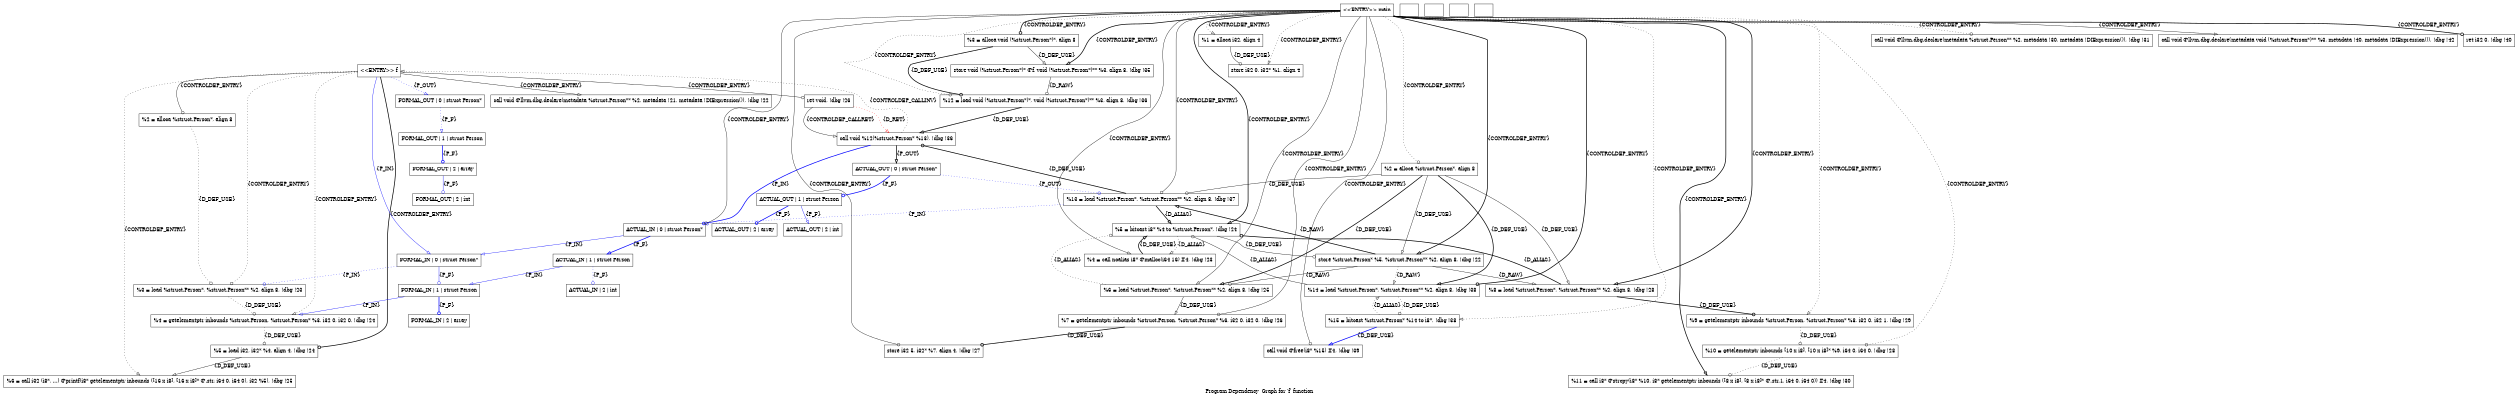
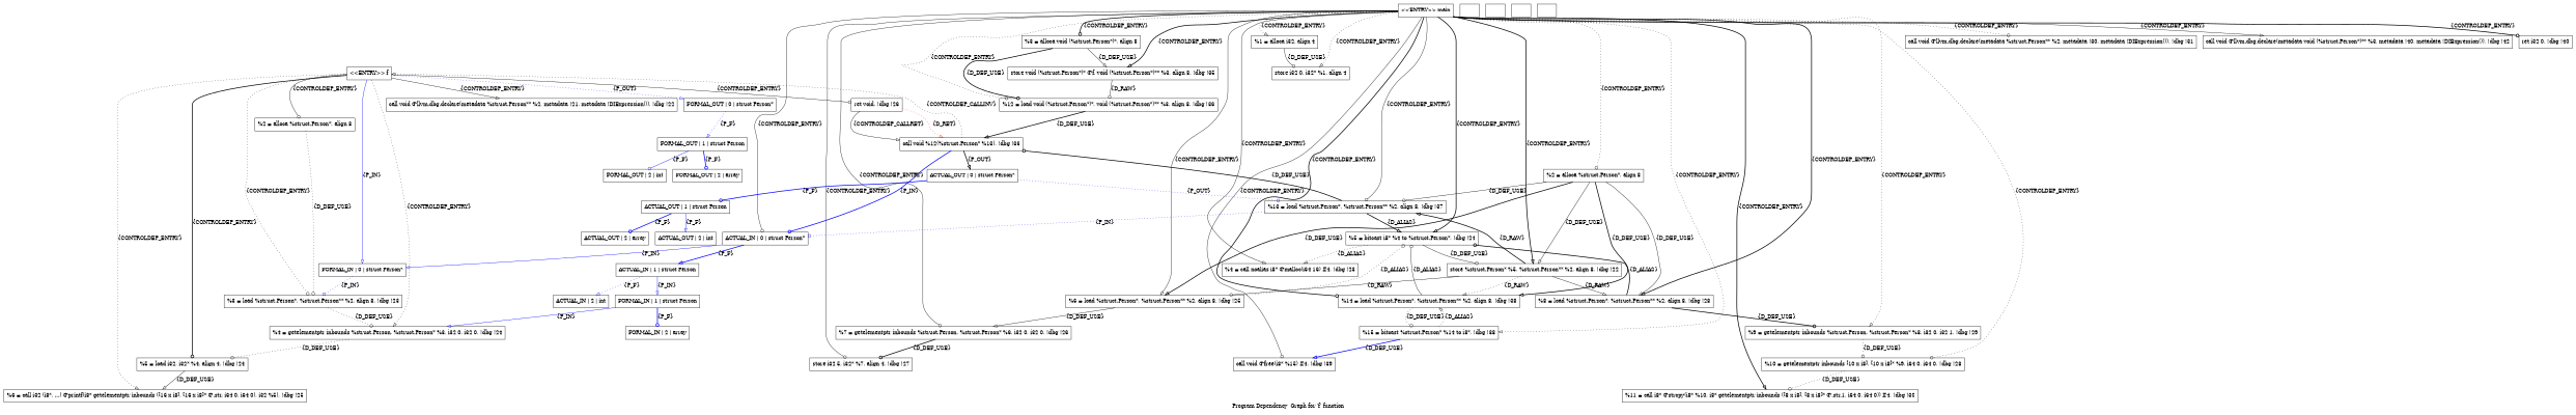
  digraph {
    label="Program Dependency  Graph for 'f' function"
    node [shape=record]
    edge [arrowhead=odot style=solid]
    n1 [label="{\<\<ENTRY\>\> f}"]
    n2 [label="{  %2 = alloca %struct.Person*, align 8}"]
    n3 [label="{  call void @llvm.dbg.declare(metadata %struct.Person** %2, metadata !21, metadata !DIExpression()), !dbg !22}"]
    n4 [label="{  %3 = load %struct.Person*, %struct.Person** %2, align 8, !dbg !23}"]
    n5 [label="{  %4 = getelementptr inbounds %struct.Person, %struct.Person* %3, i32 0, i32 0, !dbg !24}"]
    n6 [label="{  %5 = load i32, i32* %4, align 4, !dbg !24}"]
    n7 [label="{  %6 = call i32 (i8*, ...) @printf(i8* getelementptr inbounds ([16 x i8], [16 x i8]* @.str, i64 0, i64 0), i32 %5), !dbg !25}"]
    n8 [label="{  ret void, !dbg !26}"]
    n9 [label="{FORMAL_IN \| 0 \| struct Person*}"]
    n10 [label="{FORMAL_OUT \| 0 \| struct Person*}"]
    n11 [label="{  call void %12(%struct.Person* %13), !dbg !36}"]
    n12 [label="{FORMAL_IN \| 1 \| struct Person}"]
    n13 [label="{FORMAL_OUT \| 1 \| struct Person}"]
    n14 [label="{ACTUAL_IN \| 0 \| struct Person*}"]
    n15 [label="{ACTUAL_OUT \| 0 \| struct Person*}"]
    n16 [label="{FORMAL_IN \| 2 \| array}"]
    n17 [label="{FORMAL_OUT \| 2 \| array}"]
    n18 [label="{FORMAL_OUT \| 2 \| int}"]
    n19 [label="{}"]
    n20 [label="{ACTUAL_IN \| 1 \| struct Person}"]
    n21 [label="{  %13 = load %struct.Person*, %struct.Person** %2, align 8, !dbg !37}"]
    n22 [label="{ACTUAL_OUT \| 1 \| struct Person}"]
    n23 [label="{\<\<ENTRY\>\> main}"]
    n24 [label="{  %1 = alloca i32, align 4}"]
    n25 [label="{  %2 = alloca %struct.Person*, align 8}"]
    n26 [label="{  %3 = alloca void (%struct.Person*)*, align 8}"]
    n27 [label="{  store i32 0, i32* %1, align 4}"]
    n28 [label="{  call void @llvm.dbg.declare(metadata %struct.Person** %2, metadata !30, metadata !DIExpression()), !dbg !31}"]
    n29 [label="{  %4 = call noalias i8* @malloc(i64 16) #4, !dbg !23}"]
    n30 [label="{  %5 = bitcast i8* %4 to %struct.Person*, !dbg !24}"]
    n31 [label="{  store %struct.Person* %5, %struct.Person** %2, align 8, !dbg !22}"]
    n32 [label="{  %6 = load %struct.Person*, %struct.Person** %2, align 8, !dbg !25}"]
    n33 [label="{  %7 = getelementptr inbounds %struct.Person, %struct.Person* %6, i32 0, i32 0, !dbg !26}"]
    n34 [label="{  store i32 5, i32* %7, align 4, !dbg !27}"]
    n35 [label="{  %8 = load %struct.Person*, %struct.Person** %2, align 8, !dbg !28}"]
    n36 [label="{  %9 = getelementptr inbounds %struct.Person, %struct.Person* %8, i32 0, i32 1, !dbg !29}"]
    n37 [label="{  %10 = getelementptr inbounds [10 x i8], [10 x i8]* %9, i64 0, i64 0, !dbg !28}"]
    n38 [label="{  %11 = call i8* @strcpy(i8* %10, i8* getelementptr inbounds ([8 x i8], [8 x i8]* @.str.1, i64 0, i64 0)) #4, !dbg !30}"]
    n39 [label="{  call void @llvm.dbg.declare(metadata void (%struct.Person*)** %3, metadata !40, metadata !DIExpression()), !dbg !42}"]
    n40 [label="{  store void (%struct.Person*)* @f, void (%struct.Person*)** %3, align 8, !dbg !35}"]
    n41 [label="{  %12 = load void (%struct.Person*)*, void (%struct.Person*)** %3, align 8, !dbg !36}"]
    n42 [label="{  %14 = load %struct.Person*, %struct.Person** %2, align 8, !dbg !38}"]
    n43 [label="{  %15 = bitcast %struct.Person* %14 to i8*, !dbg !38}"]
    n44 [label="{  call void @free(i8* %15) #4, !dbg !39}"]
    n45 [label="{  ret i32 0, !dbg !40}"]
    n46 [label="{}"]
    n47 [label="{}"]
    n48 [label="{}"]
    n49 [label="{ACTUAL_IN \| 2 \| int}"]
    n50 [label="{ACTUAL_OUT \| 2 \| array}"]
    n51 [label="{ACTUAL_OUT \| 2 \| int}"]
    n1 -> n2 [label="{CONTROLDEP_ENTRY}"]
    n1 -> n3 [arrowhead=onormal label="{CONTROLDEP_ENTRY}"]
    n1 -> n4 [label="{CONTROLDEP_ENTRY}" style=dotted]
    n1 -> n5 [arrowhead=onormal label="{CONTROLDEP_ENTRY}" style=dotted]
    n1 -> n6 [label="{CONTROLDEP_ENTRY}" style=bold]
    n1 -> n7 [arrowhead=onormal label="{CONTROLDEP_ENTRY}" style=dotted]
    n1 -> n8 [label="{CONTROLDEP_ENTRY}"]
    n1 -> n9 [arrowhead=onormal color=blue label="{P_IN}"]
    n1 -> n10 [arrowhead=onormal color=blue label="{P_OUT}" style=dotted]
    n2 -> n4 [label="{D_DEF_USE}" style=dotted]
    n4 -> n5 [label="{D_DEF_USE}" style=dotted]
    n5 -> n6 [label="{D_DEF_USE}" style=dotted]
    n6 -> n7 [arrowhead=onormal label="{D_DEF_USE}"]
    n8 -> n11 [arrowhead=onormal label="{CONTROLDEP_CALLRET}"]
    n8 -> n11 [arrowhead=onormal color=red label="{D_RET}" style=dotted]
    n9 -> n4 [color=blue label="{P_IN}" style=dotted]
-   n9 -> n12 [color=blue label="{P_F}"]
    n10 -> n13 [arrowhead=onormal color=blue label="{P_F}" style=dotted]
    n11 -> n1 [arrowhead=onormal label="{CONTROLDEP_CALLINV}" style=dotted]
    n11 -> n14 [color=blue label="{P_IN}" style=bold]
    n11 -> n15 [arrowhead=onormal color=black label="{P_OUT}" style=bold]
    n12 -> n5 [arrowhead=onormal color=blue label="{P_IN}"]
    n12 -> n16 [color=blue label="{P_F}" style=bold]
    n13 -> n17 [color=blue label="{P_F}" style=bold]
-   n17 -> n18 [color=blue label="{P_F}"]
+   n13 -> n18 [color=blue label="{P_F}"]
    n14 -> n9 [arrowhead=onormal color=blue label="{P_IN}"]
    n14 -> n20 [arrowhead=onormal color=blue label="{P_F}" style=bold]
    n15 -> n21 [color=blue label="{P_OUT}" style=dotted]
    n15 -> n22 [color=blue label="{P_F}" style=bold]
    n20 -> n12 [arrowhead=onormal color=blue label="{P_IN}"]
-   n20 -> n49 [color=blue label="{P_F}" style=dotted]
+   n20 -> n49 [arrowhead=onormal color=blue label="{P_F}" style=dotted]
    n21 -> n11 [label="{D_DEF_USE}" style=bold]
    n21 -> n14 [color=blue label="{P_IN}" style=dotted]
    n21 -> n30 [arrowhead=onormal label="{D_ALIAS}" style=bold]
    n22 -> n50 [color=blue label="{P_F}" style=bold]
    n22 -> n51 [arrowhead=onormal color=blue label="{P_F}"]
    n23 -> n14 [label="{CONTROLDEP_ENTRY}"]
    n23 -> n21 [label="{CONTROLDEP_ENTRY}"]
    n23 -> n24 [arrowhead=onormal label="{CONTROLDEP_ENTRY}" style=dotted]
    n23 -> n25 [label="{CONTROLDEP_ENTRY}" style=dotted]
    n23 -> n26 [label="{CONTROLDEP_ENTRY}" style=bold]
    n23 -> n27 [arrowhead=onormal label="{CONTROLDEP_ENTRY}" style=dotted]
    n23 -> n28 [label="{CONTROLDEP_ENTRY}" style=dotted]
    n23 -> n29 [arrowhead=onormal label="{CONTROLDEP_ENTRY}"]
    n23 -> n30 [arrowhead=onormal label="{CONTROLDEP_ENTRY}" style=bold]
    n23 -> n31 [arrowhead=onormal label="{CONTROLDEP_ENTRY}" style=bold]
    n23 -> n32 [arrowhead=onormal label="{CONTROLDEP_ENTRY}"]
    n23 -> n33 [label="{CONTROLDEP_ENTRY}"]
    n23 -> n34 [label="{CONTROLDEP_ENTRY}"]
    n23 -> n35 [arrowhead=onormal label="{CONTROLDEP_ENTRY}" style=bold]
    n23 -> n36 [arrowhead=onormal label="{CONTROLDEP_ENTRY}" style=dotted]
    n23 -> n37 [label="{CONTROLDEP_ENTRY}" style=dotted]
    n23 -> n38 [arrowhead=onormal label="{CONTROLDEP_ENTRY}" style=bold]
    n23 -> n39 [arrowhead=onormal label="{CONTROLDEP_ENTRY}"]
    n23 -> n40 [arrowhead=onormal label="{CONTROLDEP_ENTRY}" style=bold]
    n23 -> n41 [label="{CONTROLDEP_ENTRY}" style=dotted]
    n23 -> n42 [label="{CONTROLDEP_ENTRY}" style=bold]
    n23 -> n43 [arrowhead=onormal label="{CONTROLDEP_ENTRY}" style=dotted]
    n23 -> n44 [label="{CONTROLDEP_ENTRY}"]
    n23 -> n45 [label="{CONTROLDEP_ENTRY}" style=bold]
    n24 -> n27 [label="{D_DEF_USE}"]
    n25 -> n21 [label="{D_DEF_USE}"]
    n25 -> n31 [arrowhead=onormal label="{D_DEF_USE}"]
    n25 -> n32 [arrowhead=onormal label="{D_DEF_USE}" style=bold]
    n25 -> n35 [arrowhead=onormal label="{D_DEF_USE}"]
    n25 -> n42 [arrowhead=onormal label="{D_DEF_USE}" style=bold]
    n26 -> n40 [arrowhead=onormal label="{D_DEF_USE}"]
    n26 -> n41 [label="{D_DEF_USE}" style=bold]
-   n29 -> n30 [arrowhead=onormal label="{D_DEF_USE}" style=bold]
    n30 -> n29 [arrowhead=onormal label="{D_ALIAS}" style=dotted]
    n30 -> n31 [label="{D_DEF_USE}"]
    n31 -> n21 [arrowhead=onormal label="{D_RAW}" style=bold]
    n31 -> n32 [label="{D_RAW}"]
    n31 -> n35 [arrowhead=onormal label="{D_RAW}"]
    n31 -> n42 [arrowhead=onormal label="{D_RAW}" style=dotted]
    n32 -> n30 [label="{D_ALIAS}" style=dotted]
    n32 -> n33 [arrowhead=onormal label="{D_DEF_USE}"]
    n33 -> n34 [label="{D_DEF_USE}" style=bold]
    n35 -> n30 [label="{D_ALIAS}" style=bold]
    n35 -> n36 [label="{D_DEF_USE}" style=bold]
    n36 -> n37 [label="{D_DEF_USE}" style=dotted]
    n37 -> n38 [label="{D_DEF_USE}" style=dotted]
    n40 -> n41 [label="{D_RAW}"]
    n41 -> n11 [arrowhead=onormal label="{D_DEF_USE}" style=bold]
    n42 -> n30 [label="{D_ALIAS}"]
    n42 -> n43 [label="{D_DEF_USE}" style=dotted]
    n43 -> n42 [arrowhead=onormal label="{D_ALIAS}" style=dotted]
    n43 -> n44 [arrowhead=onormal color=blue label="{D_DEF_USE}" style=bold]
  }
